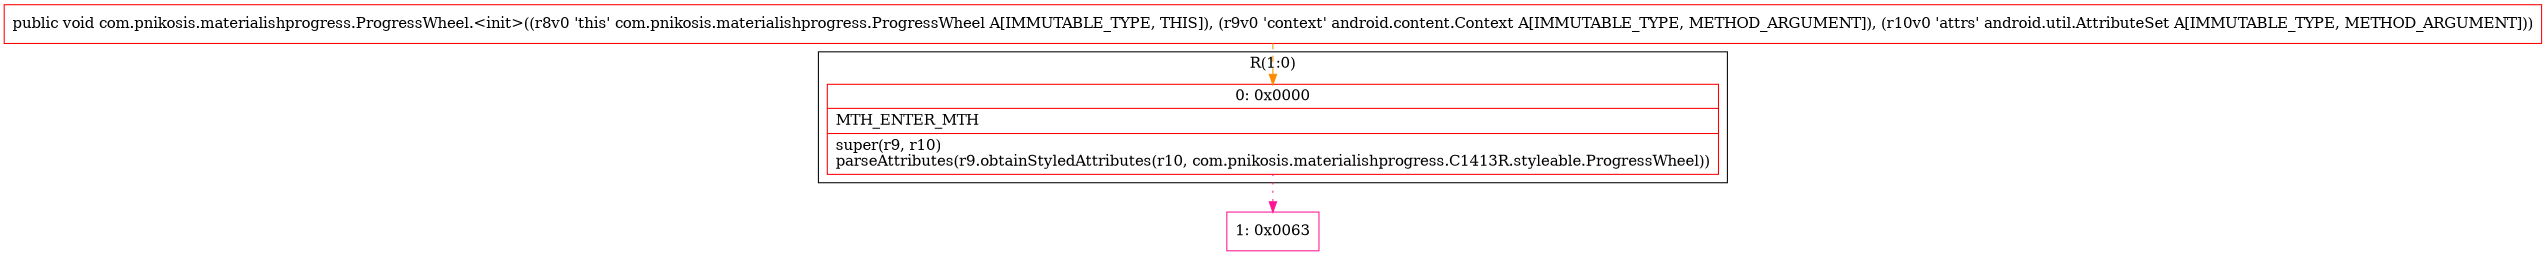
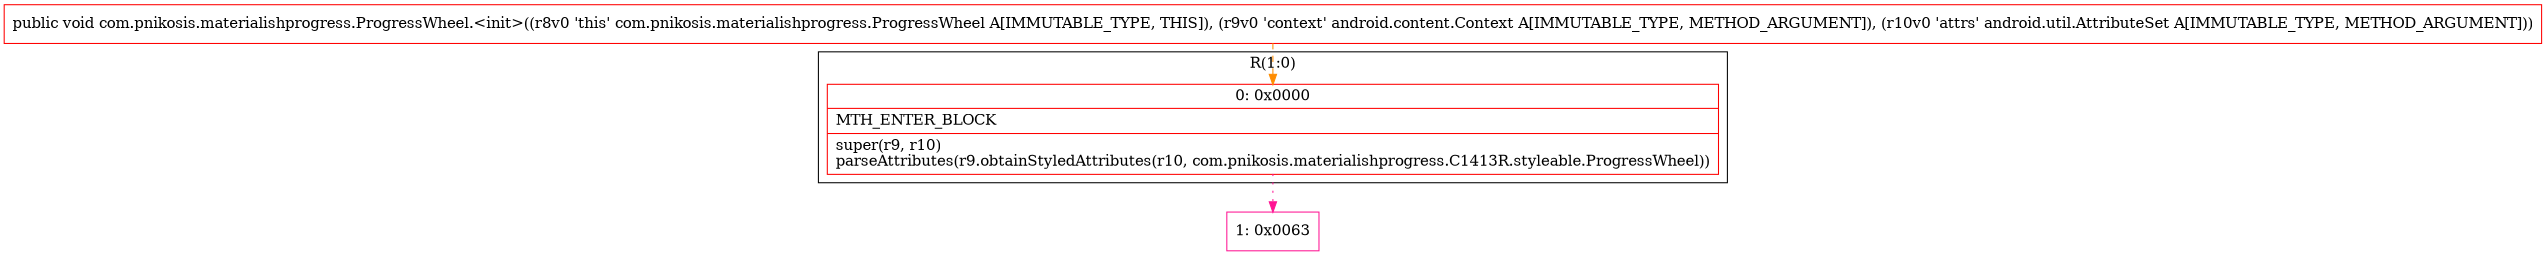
  digraph {
    node [color=red shape=record]
-   n1 [label="{0\:\ 0x0000|MTH_ENTER_MTH\l|super(r9, r10)\lparseAttributes(r9.obtainStyledAttributes(r10, com.pnikosis.materialishprogress.C1413R.styleable.ProgressWheel))\l}"]
+   n1 [label="{0\:\ 0x0000|MTH_ENTER_BLOCK\l|super(r9, r10)\lparseAttributes(r9.obtainStyledAttributes(r10, com.pnikosis.materialishprogress.C1413R.styleable.ProgressWheel))\l}"]
    n2 [color=deeppink label="{1\:\ 0x0063}"]
    n3 [label="{public void com.pnikosis.materialishprogress.ProgressWheel.\<init\>((r8v0 'this' com.pnikosis.materialishprogress.ProgressWheel A[IMMUTABLE_TYPE, THIS]), (r9v0 'context' android.content.Context A[IMMUTABLE_TYPE, METHOD_ARGUMENT]), (r10v0 'attrs' android.util.AttributeSet A[IMMUTABLE_TYPE, METHOD_ARGUMENT])) }"]
    subgraph cluster_1 {
      label="R(1:0)"
      n1
    }
    n1 -> n2 [color=deeppink style=dotted]
    n3 -> n1 [color=darkorange style=dashed]
  }
